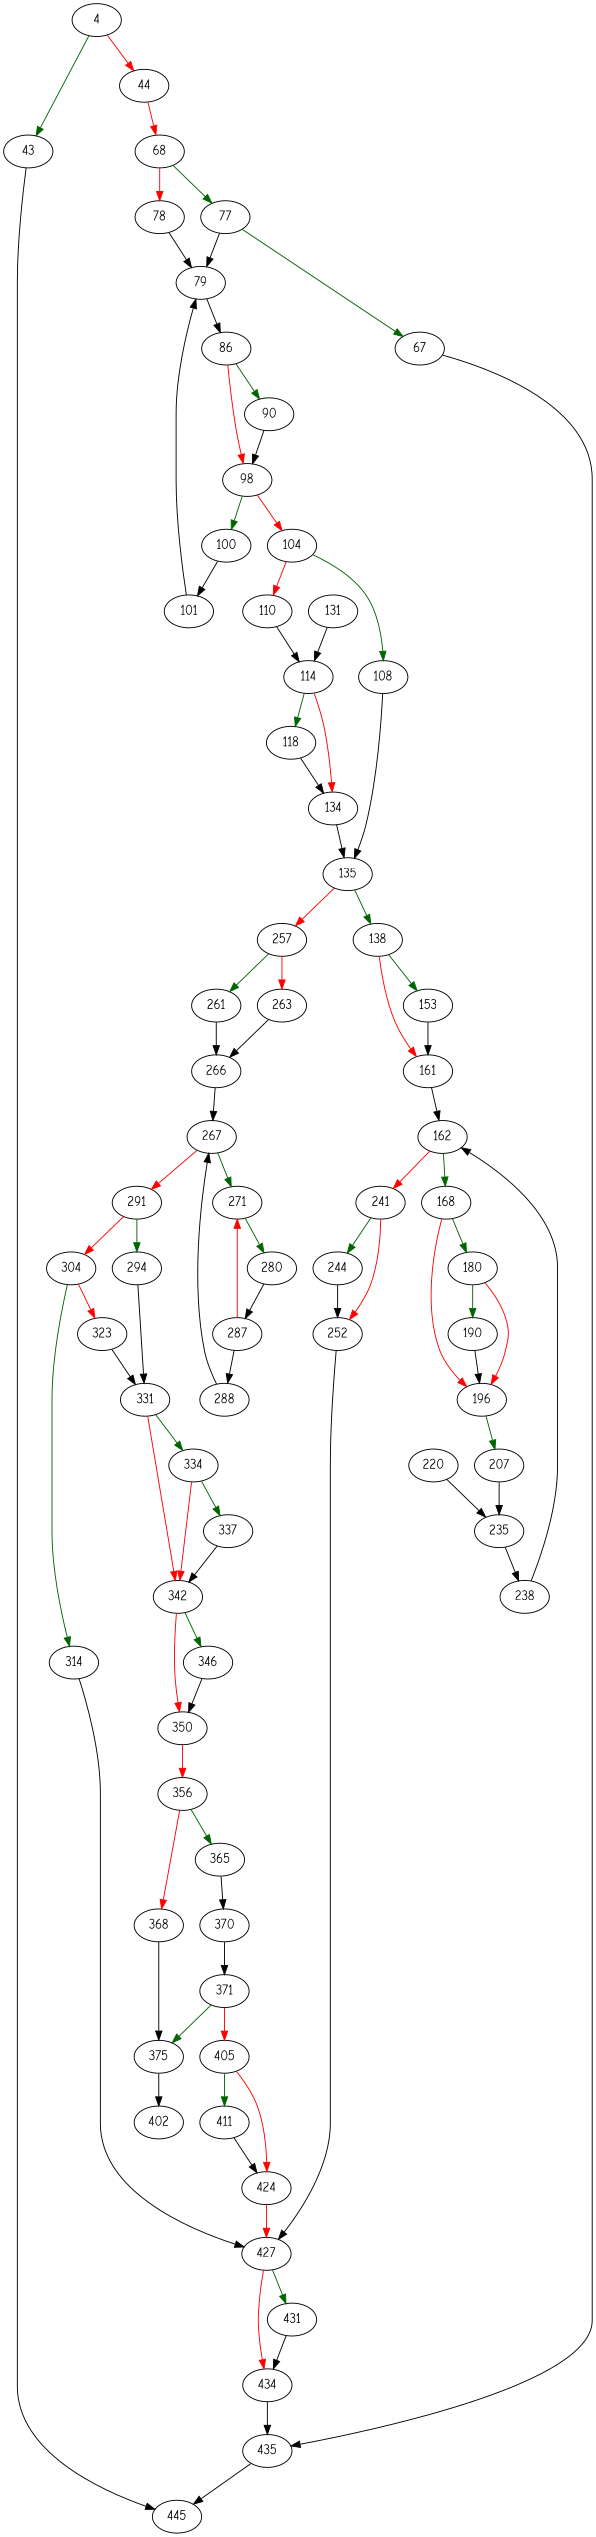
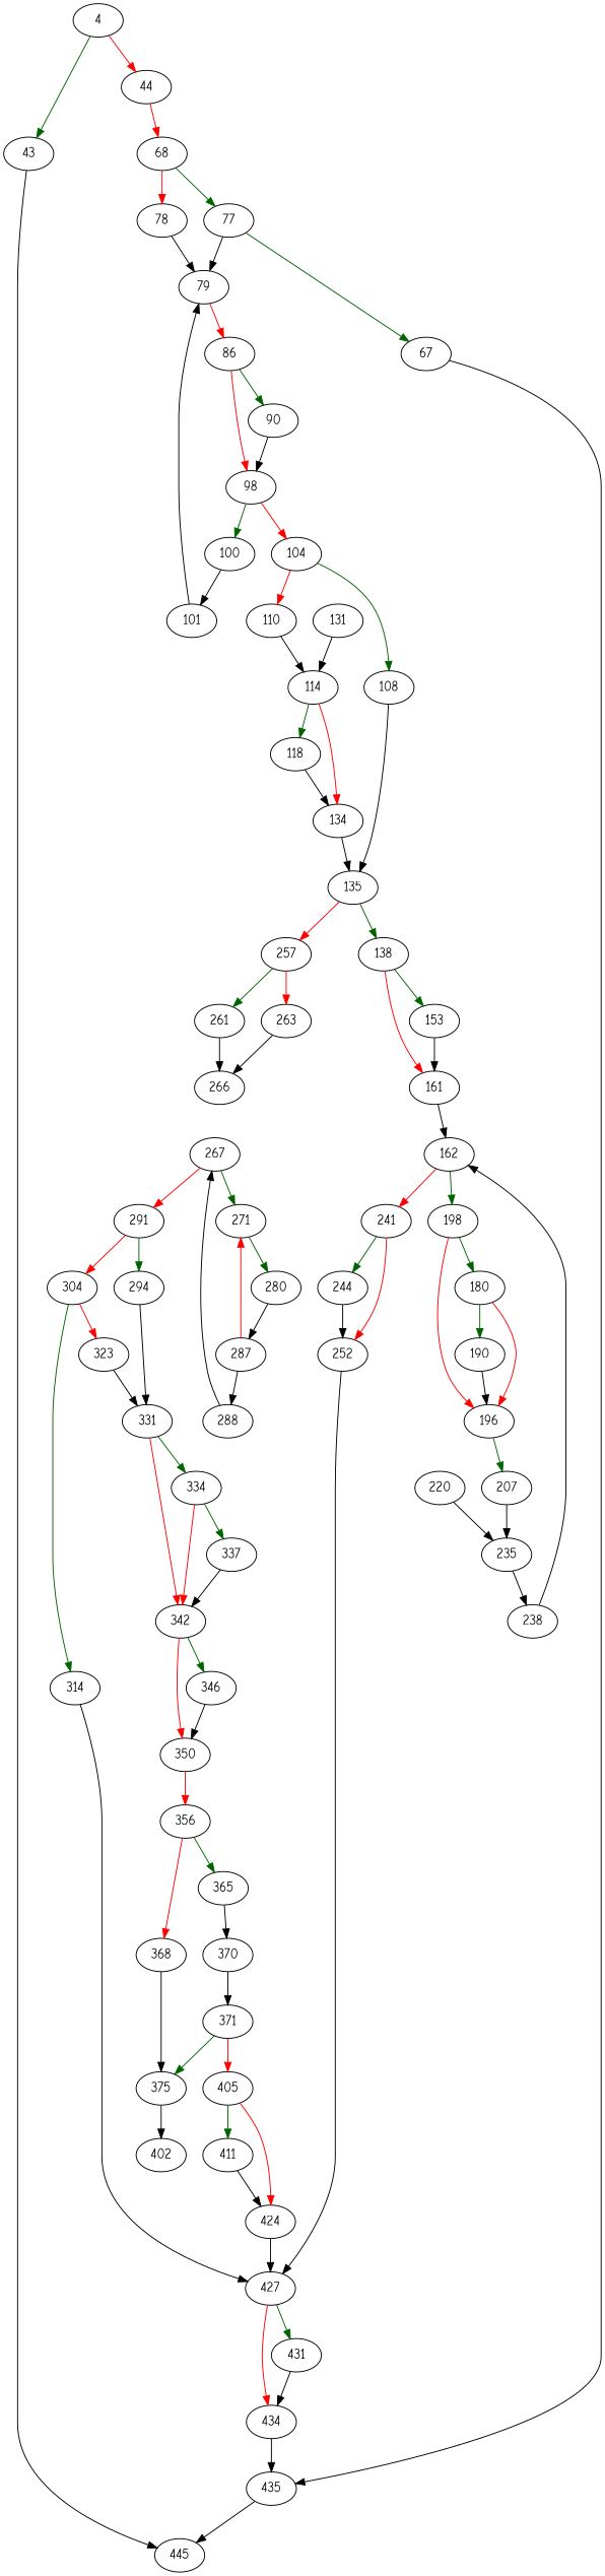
  strict digraph {
    fontname="Comic Neue"
    node [fontname="Comic Neue"]
    edge [fontname="Comic Neue"]
    4 [entry=true]
    43
    44
    445
    68
    67
    435
    77
    78
    79
    86
    90
    98
    100
    104
    101
    108
    110
    135
    114
    138
    257
    118
    134
    153
    161
    261
    263
    131
    162
    266
-   168
+   168 [label=198]
    241
    180
    196
    244
    252
    190
    207
    427
    235
    238
    220
    431
    434
    267
    271
    291
    280
    294
    304
    287
    288
    331
    314
    323
    334
    342
    337
    346
    350
    356
    365
    368
    370
    375
    371
    405
    402
    411
    424
    4 -> 43 [color=darkgreen cond=true]
    4 -> 44 [color=red cond=false]
    43 -> 445
    44 -> 68 [color=red cond=false]
    68 -> 77 [color=darkgreen cond=true]
    68 -> 78 [color=red cond=false]
    67 -> 435
    435 -> 445
    77 -> 67 [color=darkgreen cond=true]
    77 -> 79
    78 -> 79
-   79 -> 86
+   79 -> 86 [color=red]
    86 -> 90 [color=darkgreen cond=true]
    86 -> 98 [color=red cond=false]
    90 -> 98
    98 -> 100 [color=darkgreen cond=true]
    98 -> 104 [color=red cond=false]
    100 -> 101
    104 -> 108 [color=darkgreen cond=true]
    104 -> 110 [color=red cond=false]
    101 -> 79
    108 -> 135
    110 -> 114
    135 -> 138 [color=darkgreen cond=true]
    135 -> 257 [color=red cond=false]
    114 -> 118 [color=darkgreen cond=true]
    114 -> 134 [color=red cond=false]
    138 -> 153 [color=darkgreen cond=true]
    138 -> 161 [color=red cond=false]
    257 -> 261 [color=darkgreen cond=true]
    257 -> 263 [color=red cond=false]
    118 -> 134
    134 -> 135
    153 -> 161
    161 -> 162
    261 -> 266
    263 -> 266
    131 -> 114
    162 -> 168 [color=darkgreen cond=true]
    162 -> 241 [color=red cond=false]
-   266 -> 267
    168 -> 180 [color=darkgreen cond=true]
    168 -> 196 [color=red cond=false]
    241 -> 244 [color=darkgreen cond=true]
    241 -> 252 [color=red cond=false]
    180 -> 196 [color=red cond=false]
    180 -> 190 [color=darkgreen cond=true]
    196 -> 207 [color=darkgreen cond=true]
    244 -> 252
    252 -> 427
    190 -> 196
    207 -> 235
    427 -> 431 [color=darkgreen cond=true]
    427 -> 434 [color=red cond=false]
    235 -> 238
    238 -> 162
    220 -> 235
    431 -> 434
    434 -> 435
    267 -> 271 [color=darkgreen cond=true]
    267 -> 291 [color=red cond=false]
    271 -> 280 [color=darkgreen cond=true]
    291 -> 294 [color=darkgreen cond=true]
    291 -> 304 [color=red cond=false]
    280 -> 287
    294 -> 331
    304 -> 314 [color=darkgreen cond=true]
    304 -> 323 [color=red cond=false]
    287 -> 271 [color=red cond=false]
    287 -> 288
    288 -> 267
    331 -> 334 [color=darkgreen cond=true]
    331 -> 342 [color=red cond=false]
    314 -> 427
    323 -> 331
    334 -> 342 [color=red cond=false]
    334 -> 337 [color=darkgreen cond=true]
    342 -> 346 [color=darkgreen cond=true]
    342 -> 350 [color=red cond=false]
    337 -> 342
    346 -> 350
    350 -> 356 [color=red cond=false]
    356 -> 365 [color=darkgreen cond=true]
    356 -> 368 [color=red cond=false]
    365 -> 370
    368 -> 375
    370 -> 371
    375 -> 402
    371 -> 375 [color=darkgreen cond=true]
    371 -> 405 [color=red cond=false]
    405 -> 411 [color=darkgreen cond=true]
    405 -> 424 [color=red cond=false]
    411 -> 424
-   424 -> 427 [color=red]
+   424 -> 427
  }
